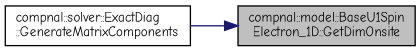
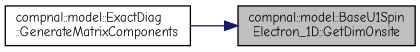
  digraph {
    rankdir=RL
    fontname="Comic Neue"
    node [color=black fontname="Comic Neue" fontsize=10 shape=record style=filled]
    n1 [fillcolor=grey75 fontcolor=black height=0.2 label="compnal::model::BaseU1Spin\lElectron_1D::GetDimOnsite" width=0.4]
-   n2 [fillcolor=white height=0.2 label="compnal::solver::ExactDiag\l::GenerateMatrixComponents" width=0.4]
+   n2 [fillcolor=white height=0.2 label="compnal::model::ExactDiag\l::GenerateMatrixComponents" width=0.4]
    n1 -> n2 [color=midnightblue dir=back fontname="Comic Neue" fontsize=10 labelfontname=Helvetica labelfontsize=10 style=solid]
  }
